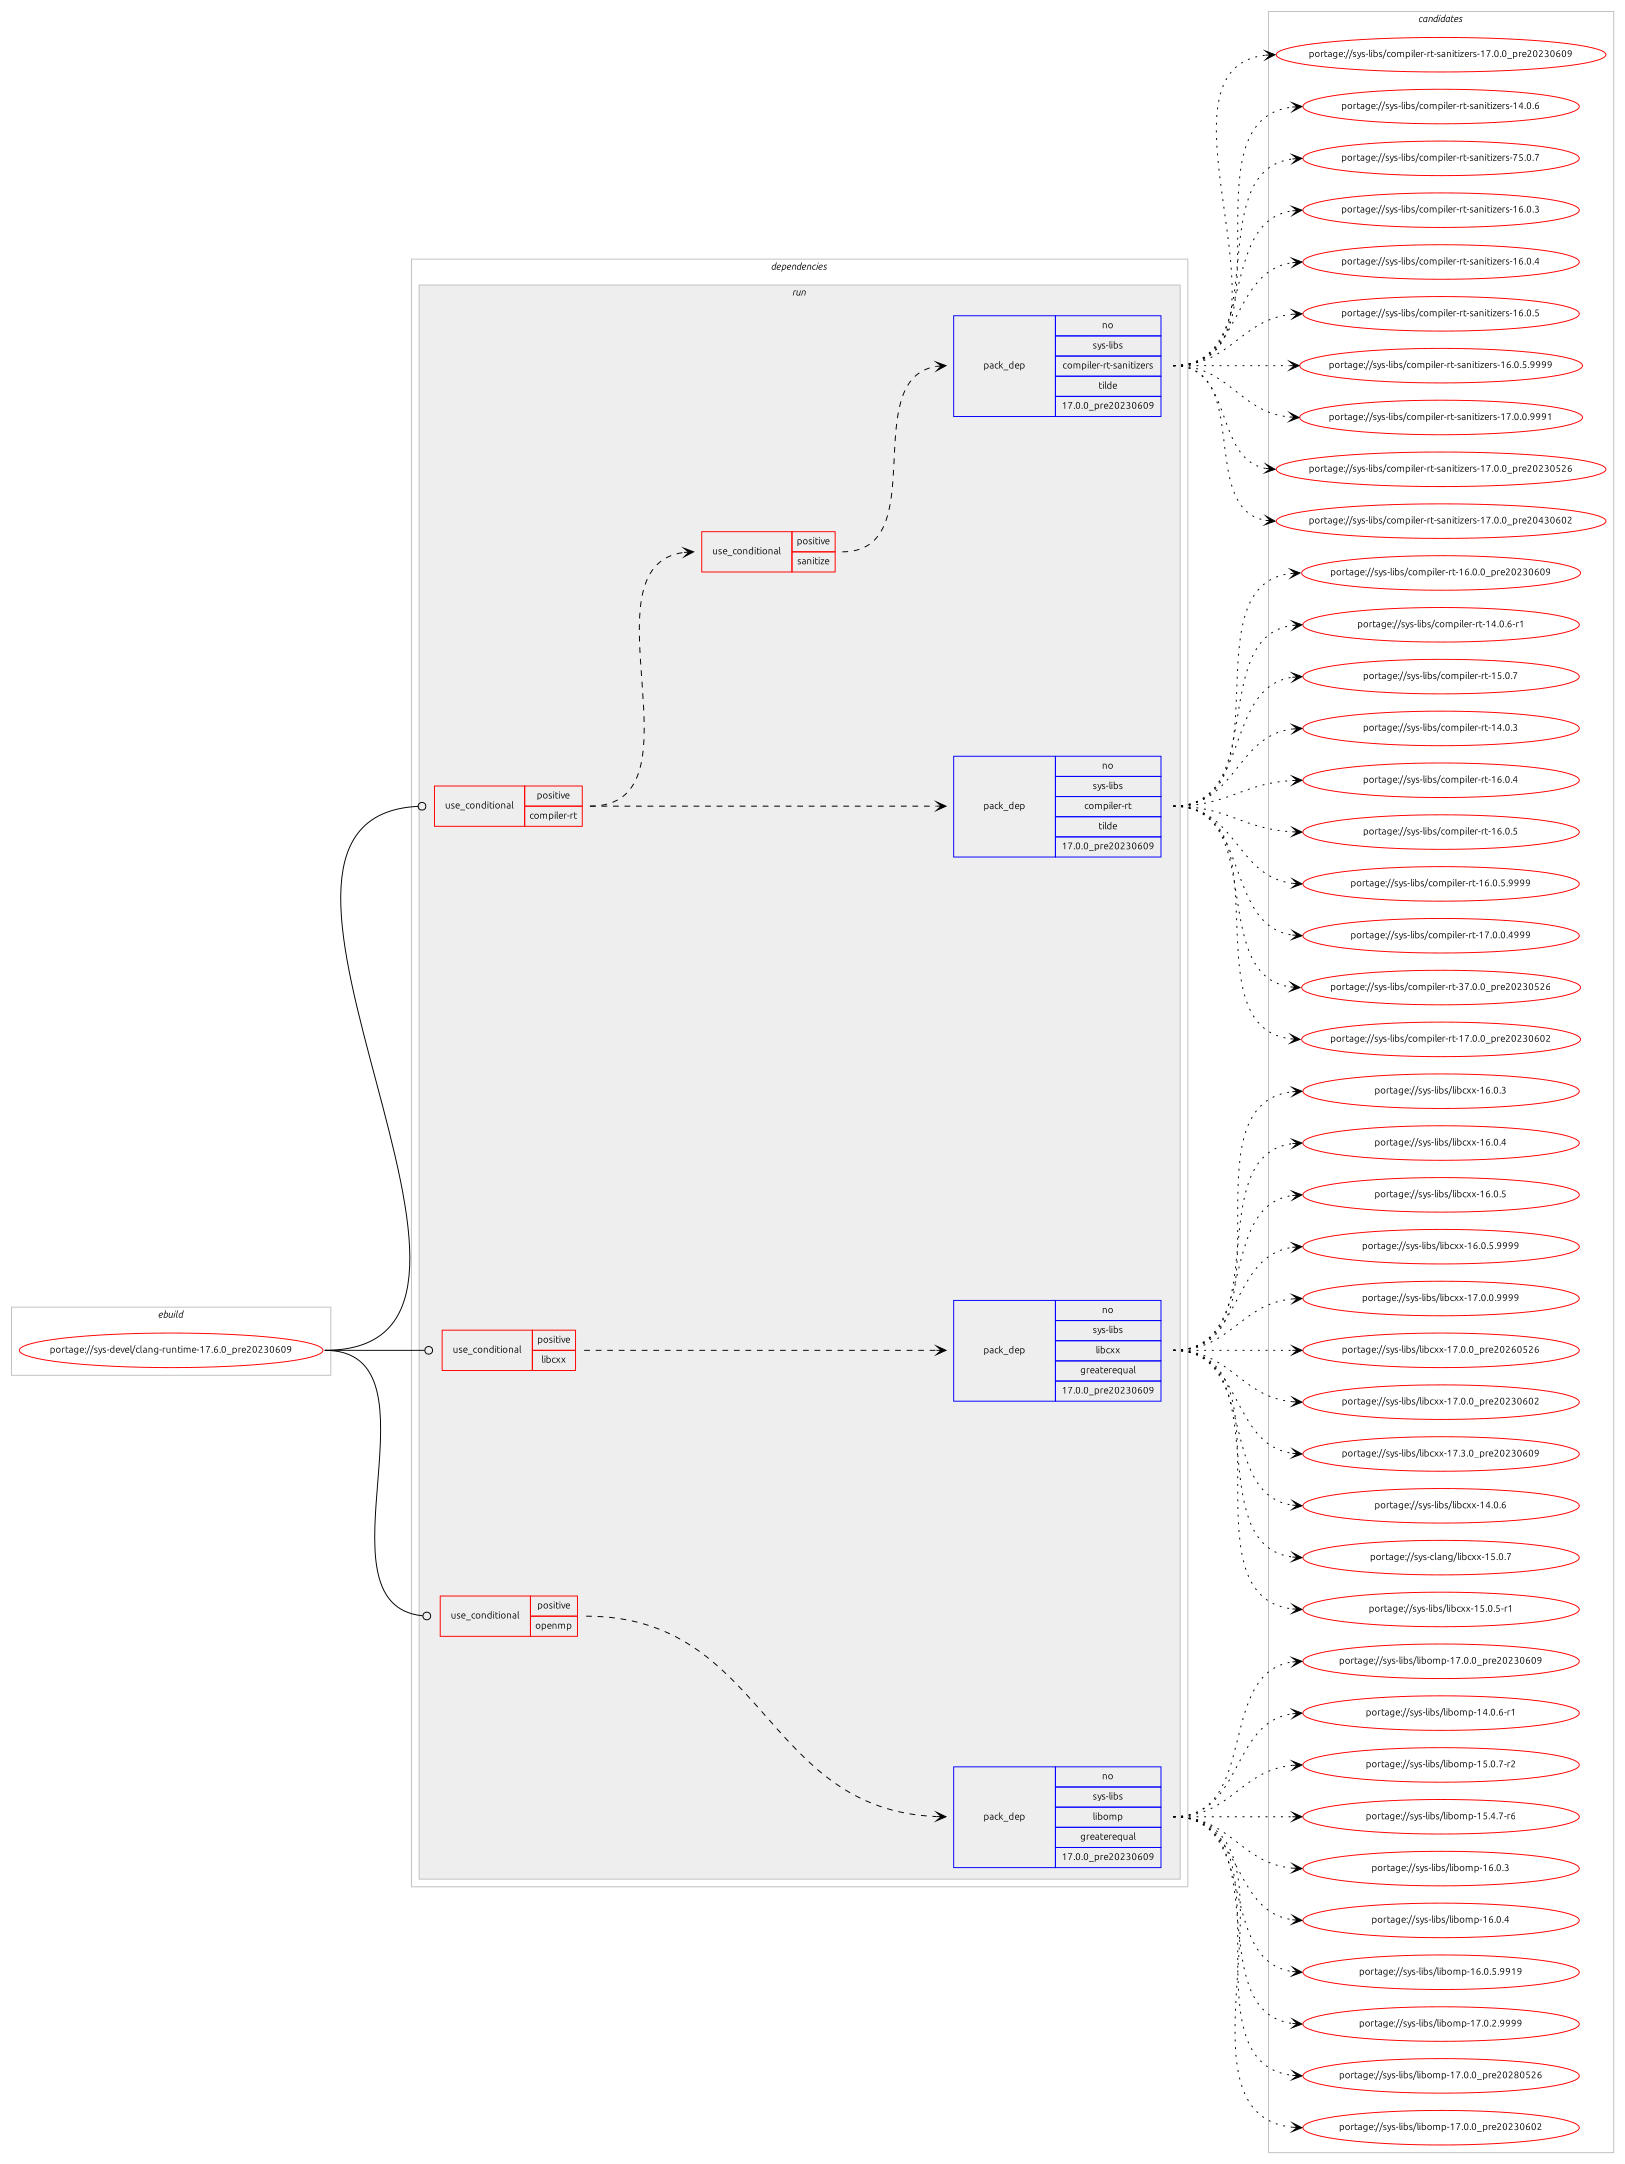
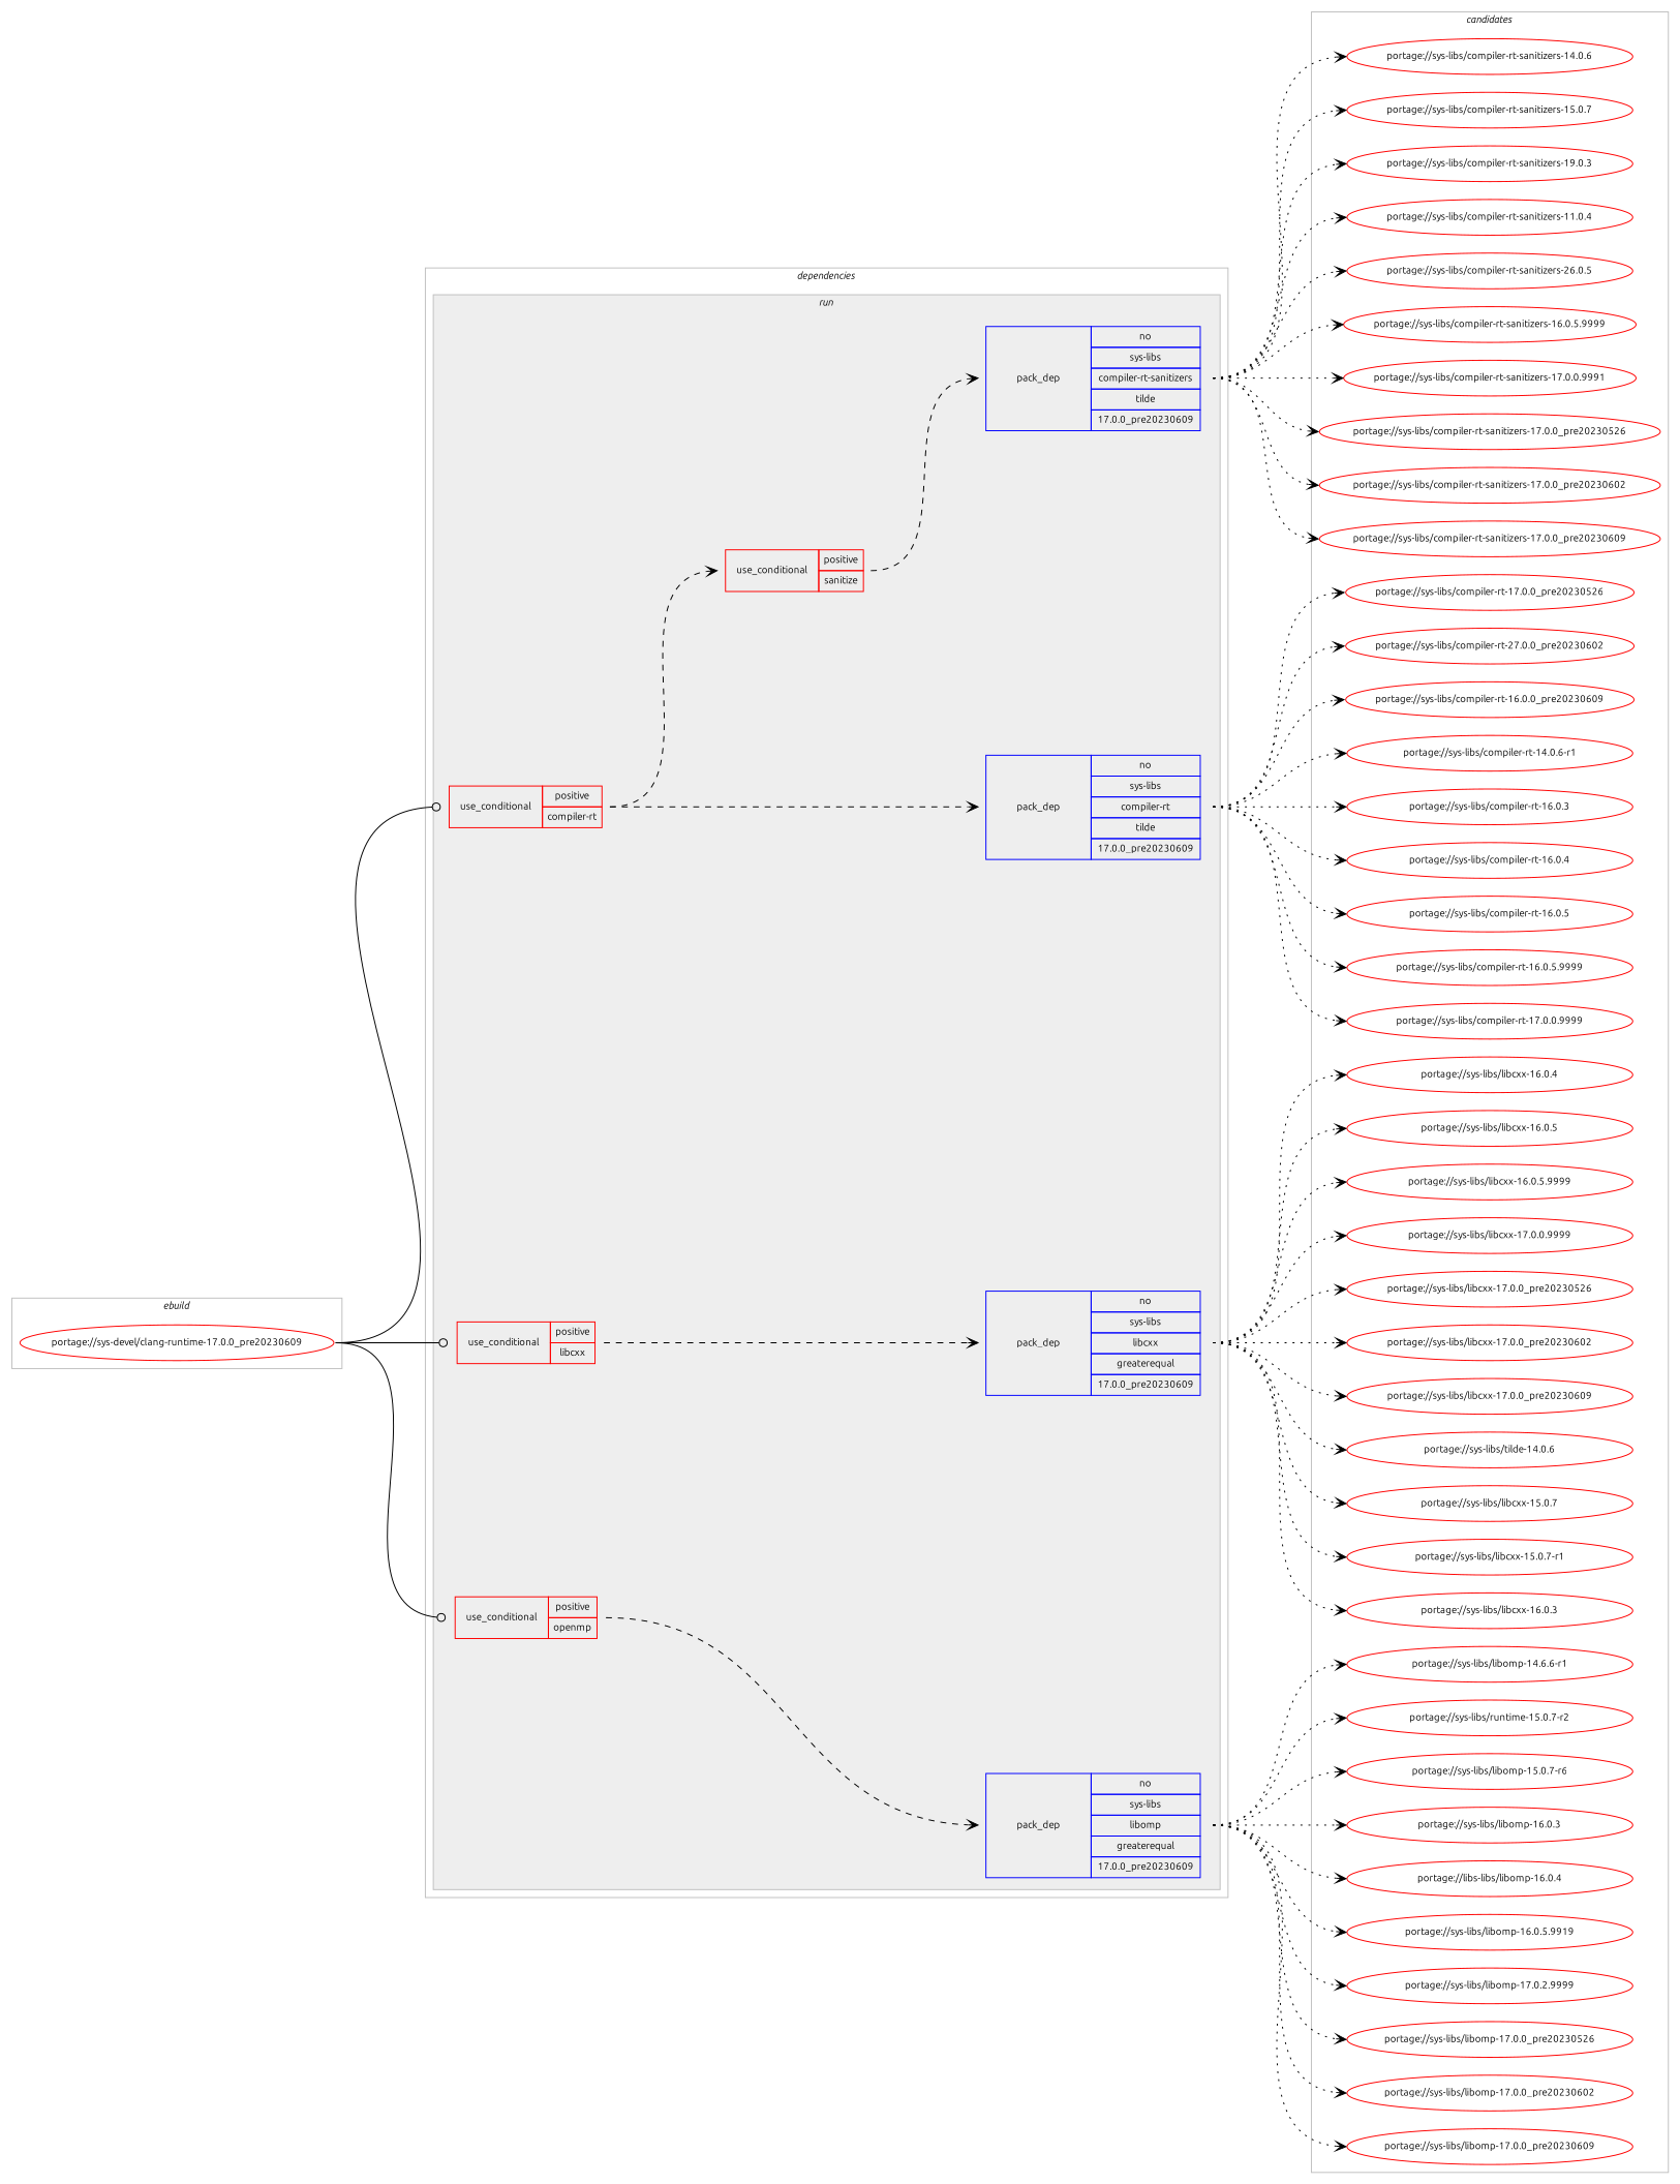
  digraph {
    compound=true
    concentrate=true
    fontname=Ubuntu
    fontsize=10
    newrank=true
    rankdir=LR
    ranksep=1.5
    node [color=red fontname=Ubuntu fontsize=10]
    edge [arrowhead=vee fontname=Ubuntu headport=w style=dotted tailport=e weight=100]
-   n1 [label="portage://sys-devel/clang-runtime-17.6.0_pre20230609" width=4]
+   n1 [label="portage://sys-devel/clang-runtime-17.0.0_pre20230609" width=4]
    n2 [color=blue label=<<TABLE BORDER="0" CELLBORDER="1" CELLSPACING="0" CELLPADDING="4" WIDTH="220"><TR><TD ROWSPAN="6" CELLPADDING="30">pack_dep</TD></TR><TR><TD WIDTH="110">no</TD></TR><TR><TD>sys-libs</TD></TR><TR><TD>compiler-rt</TD></TR><TR><TD>tilde</TD></TR><TR><TD>17.0.0_pre20230609</TD></TR></TABLE>> shape=none]
    n3 [color=blue label=<<TABLE BORDER="0" CELLBORDER="1" CELLSPACING="0" CELLPADDING="4" WIDTH="220"><TR><TD ROWSPAN="6" CELLPADDING="30">pack_dep</TD></TR><TR><TD WIDTH="110">no</TD></TR><TR><TD>sys-libs</TD></TR><TR><TD>compiler-rt-sanitizers</TD></TR><TR><TD>tilde</TD></TR><TR><TD>17.0.0_pre20230609</TD></TR></TABLE>> shape=none]
    n4 [label=<<TABLE BORDER="0" CELLBORDER="1" CELLSPACING="0" CELLPADDING="4"><TR><TD ROWSPAN="3" CELLPADDING="10">use_conditional</TD></TR><TR><TD>positive</TD></TR><TR><TD>sanitize</TD></TR></TABLE>> shape=none]
    n5 [label=<<TABLE BORDER="0" CELLBORDER="1" CELLSPACING="0" CELLPADDING="4"><TR><TD ROWSPAN="3" CELLPADDING="10">use_conditional</TD></TR><TR><TD>positive</TD></TR><TR><TD>compiler-rt</TD></TR></TABLE>> shape=none]
    n6 [color=blue label=<<TABLE BORDER="0" CELLBORDER="1" CELLSPACING="0" CELLPADDING="4" WIDTH="220"><TR><TD ROWSPAN="6" CELLPADDING="30">pack_dep</TD></TR><TR><TD WIDTH="110">no</TD></TR><TR><TD>sys-libs</TD></TR><TR><TD>libcxx</TD></TR><TR><TD>greaterequal</TD></TR><TR><TD>17.0.0_pre20230609</TD></TR></TABLE>> shape=none]
    n7 [label=<<TABLE BORDER="0" CELLBORDER="1" CELLSPACING="0" CELLPADDING="4"><TR><TD ROWSPAN="3" CELLPADDING="10">use_conditional</TD></TR><TR><TD>positive</TD></TR><TR><TD>libcxx</TD></TR></TABLE>> shape=none]
    n8 [color=blue label=<<TABLE BORDER="0" CELLBORDER="1" CELLSPACING="0" CELLPADDING="4" WIDTH="220"><TR><TD ROWSPAN="6" CELLPADDING="30">pack_dep</TD></TR><TR><TD WIDTH="110">no</TD></TR><TR><TD>sys-libs</TD></TR><TR><TD>libomp</TD></TR><TR><TD>greaterequal</TD></TR><TR><TD>17.0.0_pre20230609</TD></TR></TABLE>> shape=none]
    n9 [label=<<TABLE BORDER="0" CELLBORDER="1" CELLSPACING="0" CELLPADDING="4"><TR><TD ROWSPAN="3" CELLPADDING="10">use_conditional</TD></TR><TR><TD>positive</TD></TR><TR><TD>openmp</TD></TR></TABLE>> shape=none]
    n10 [label="portage://sys-libs/compiler-rt-14.0.6-r1" width=4]
-   n11 [label="portage://sys-libs/compiler-rt-15.0.7" width=4]
-   n12 [label="portage://sys-libs/compiler-rt-14.0.3" width=4]
+   n12 [label="portage://sys-libs/compiler-rt-16.0.3" width=4]
    n13 [label="portage://sys-libs/compiler-rt-16.0.4" width=4]
    n14 [label="portage://sys-libs/compiler-rt-16.0.5" width=4]
    n15 [label="portage://sys-libs/compiler-rt-16.0.5.9999" width=4]
-   n16 [label="portage://sys-libs/compiler-rt-17.0.0.4999" width=4]
-   n17 [label="portage://sys-libs/compiler-rt-37.0.0_pre20230526" width=4]
-   n18 [label="portage://sys-libs/compiler-rt-17.0.0_pre20230602" width=4]
+   n16 [label="portage://sys-libs/compiler-rt-17.0.0.9999" width=4]
+   n17 [label="portage://sys-libs/compiler-rt-17.0.0_pre20230526" width=4]
+   n18 [label="portage://sys-libs/compiler-rt-27.0.0_pre20230602" width=4]
    n19 [label="portage://sys-libs/compiler-rt-16.0.0_pre20230609" width=4]
    n20 [label="portage://sys-libs/compiler-rt-sanitizers-14.0.6" width=4]
-   n21 [label="portage://sys-libs/compiler-rt-sanitizers-75.0.7" width=4]
-   n22 [label="portage://sys-libs/compiler-rt-sanitizers-16.0.3" width=4]
-   n23 [label="portage://sys-libs/compiler-rt-sanitizers-16.0.4" width=4]
-   n24 [label="portage://sys-libs/compiler-rt-sanitizers-16.0.5" width=4]
+   n21 [label="portage://sys-libs/compiler-rt-sanitizers-15.0.7" width=4]
+   n22 [label="portage://sys-libs/compiler-rt-sanitizers-19.0.3" width=4]
+   n23 [label="portage://sys-libs/compiler-rt-sanitizers-11.0.4" width=4]
+   n24 [label="portage://sys-libs/compiler-rt-sanitizers-26.0.5" width=4]
    n25 [label="portage://sys-libs/compiler-rt-sanitizers-16.0.5.9999" width=4]
    n26 [label="portage://sys-libs/compiler-rt-sanitizers-17.0.0.9991" width=4]
    n27 [label="portage://sys-libs/compiler-rt-sanitizers-17.0.0_pre20230526" width=4]
-   n28 [label="portage://sys-libs/compiler-rt-sanitizers-17.0.0_pre20430602" width=4]
+   n28 [label="portage://sys-libs/compiler-rt-sanitizers-17.0.0_pre20230602" width=4]
    n29 [label="portage://sys-libs/compiler-rt-sanitizers-17.0.0_pre20230609" width=4]
-   n30 [label="portage://sys-libs/libcxx-14.0.6" width=4]
-   n31 [label="portage://sys-clang/libcxx-15.0.7" width=4]
-   n32 [label="portage://sys-libs/libcxx-15.0.5-r1" width=4]
+   n30 [label="portage://sys-libs/tilde-14.0.6" width=4]
+   n31 [label="portage://sys-libs/libcxx-15.0.7" width=4]
+   n32 [label="portage://sys-libs/libcxx-15.0.7-r1" width=4]
    n33 [label="portage://sys-libs/libcxx-16.0.3" width=4]
    n34 [label="portage://sys-libs/libcxx-16.0.4" width=4]
    n35 [label="portage://sys-libs/libcxx-16.0.5" width=4]
    n36 [label="portage://sys-libs/libcxx-16.0.5.9999" width=4]
    n37 [label="portage://sys-libs/libcxx-17.0.0.9999" width=4]
-   n38 [label="portage://sys-libs/libcxx-17.0.0_pre20260526" width=4]
+   n38 [label="portage://sys-libs/libcxx-17.0.0_pre20230526" width=4]
    n39 [label="portage://sys-libs/libcxx-17.0.0_pre20230602" width=4]
-   n40 [label="portage://sys-libs/libcxx-17.3.0_pre20230609" width=4]
-   n41 [label="portage://sys-libs/libomp-14.0.6-r1" width=4]
-   n42 [label="portage://sys-libs/libomp-15.0.7-r2" width=4]
-   n43 [label="portage://sys-libs/libomp-15.4.7-r6" width=4]
+   n40 [label="portage://sys-libs/libcxx-17.0.0_pre20230609" width=4]
+   n41 [label="portage://sys-libs/libomp-14.6.6-r1" width=4]
+   n42 [label="portage://sys-libs/runtime-15.0.7-r2" width=4]
+   n43 [label="portage://sys-libs/libomp-15.0.7-r6" width=4]
    n44 [label="portage://sys-libs/libomp-16.0.3" width=4]
-   n45 [label="portage://sys-libs/libomp-16.0.4" width=4]
+   n45 [label="portage://libs-libs/libomp-16.0.4" width=4]
    n46 [label="portage://sys-libs/libomp-16.0.5.9919" width=4]
    n47 [label="portage://sys-libs/libomp-17.0.2.9999" width=4]
-   n48 [label="portage://sys-libs/libomp-17.0.0_pre20280526" width=4]
+   n48 [label="portage://sys-libs/libomp-17.0.0_pre20230526" width=4]
    n49 [label="portage://sys-libs/libomp-17.0.0_pre20230602" width=4]
    n50 [label="portage://sys-libs/libomp-17.0.0_pre20230609" width=4]
    subgraph cluster_1 {
      color=gray
      label=<<i>ebuild</i>>
      rank=same
      n1
    }
    subgraph cluster_2 {
      color=gray
      label=<<i>dependencies</i>>
      subgraph cluster_3 {
        color=gray
        fillcolor="#eeeeee"
        label=<<i>compile</i>>
        style=filled
      }
      subgraph cluster_4 {
        color=gray
        fillcolor="#eeeeee"
        label=<<i>compile and run</i>>
        style=filled
      }
      subgraph cluster_5 {
        color=gray
        fillcolor="#eeeeee"
        label=<<i>run</i>>
        style=filled
        subgraph sub_6 {
          color=gray
          fillcolor="#eeeeee"
          label=<<i>run</i>>
          style=filled
          n5
          subgraph sub_7 {
            color=gray
            fillcolor="#eeeeee"
            label=<<i>run</i>>
            style=filled
            n2
          }
          subgraph sub_8 {
            color=gray
            fillcolor="#eeeeee"
            label=<<i>run</i>>
            style=filled
            n4
            subgraph sub_9 {
              color=gray
              fillcolor="#eeeeee"
              label=<<i>run</i>>
              style=filled
              n3
            }
          }
        }
        subgraph sub_10 {
          color=gray
          fillcolor="#eeeeee"
          label=<<i>run</i>>
          style=filled
          n7
          subgraph sub_11 {
            color=gray
            fillcolor="#eeeeee"
            label=<<i>run</i>>
            style=filled
            n6
          }
        }
        subgraph sub_12 {
          color=gray
          fillcolor="#eeeeee"
          label=<<i>run</i>>
          style=filled
          n9
          subgraph sub_13 {
            color=gray
            fillcolor="#eeeeee"
            label=<<i>run</i>>
            style=filled
            n8
          }
        }
      }
    }
    subgraph cluster_14 {
      color=gray
      label=<<i>candidates</i>>
      rank=same
      subgraph sub_15 {
        color=black
        label=<<i>candidates</i>>
        nodesep=1
        rank=same
        n10
-       n11
        n12
        n13
        n14
        n15
        n16
        n17
        n18
        n19
      }
      subgraph sub_16 {
        color=black
        label=<<i>candidates</i>>
        nodesep=1
        rank=same
        n20
        n21
        n22
        n23
        n24
        n25
        n26
        n27
        n28
        n29
      }
      subgraph sub_17 {
        color=black
        label=<<i>candidates</i>>
        nodesep=1
        rank=same
        n30
        n31
        n32
        n33
        n34
        n35
        n36
        n37
        n38
        n39
        n40
      }
      subgraph sub_18 {
        color=black
        label=<<i>candidates</i>>
        nodesep=1
        rank=same
        n41
        n42
        n43
        n44
        n45
        n46
        n47
        n48
        n49
        n50
      }
    }
    n1 -> n5 [arrowhead=odot style=solid weight=20]
    n1 -> n7 [arrowhead=odot style=solid weight=20]
    n1 -> n9 [arrowhead=odot style=solid weight=20]
    n2 -> n10
-   n2 -> n11
    n2 -> n12
    n2 -> n13
    n2 -> n14
    n2 -> n15
    n2 -> n16
    n2 -> n17
    n2 -> n18
    n2 -> n19
    n3 -> n20
    n3 -> n21
    n3 -> n22
    n3 -> n23
    n3 -> n24
    n3 -> n25
    n3 -> n26
    n3 -> n27
    n3 -> n28
    n3 -> n29
    n4 -> n3 [style=dashed weight=20]
    n5 -> n2 [style=dashed weight=20]
    n5 -> n4 [style=dashed weight=20]
    n6 -> n30
    n6 -> n31
    n6 -> n32
    n6 -> n33
    n6 -> n34
    n6 -> n35
    n6 -> n36
    n6 -> n37
    n6 -> n38
    n6 -> n39
    n6 -> n40
    n7 -> n6 [style=dashed weight=20]
    n8 -> n41
    n8 -> n42
    n8 -> n43
    n8 -> n44
    n8 -> n45
    n8 -> n46
    n8 -> n47
    n8 -> n48
    n8 -> n49
    n8 -> n50
    n9 -> n8 [style=dashed weight=20]
  }
